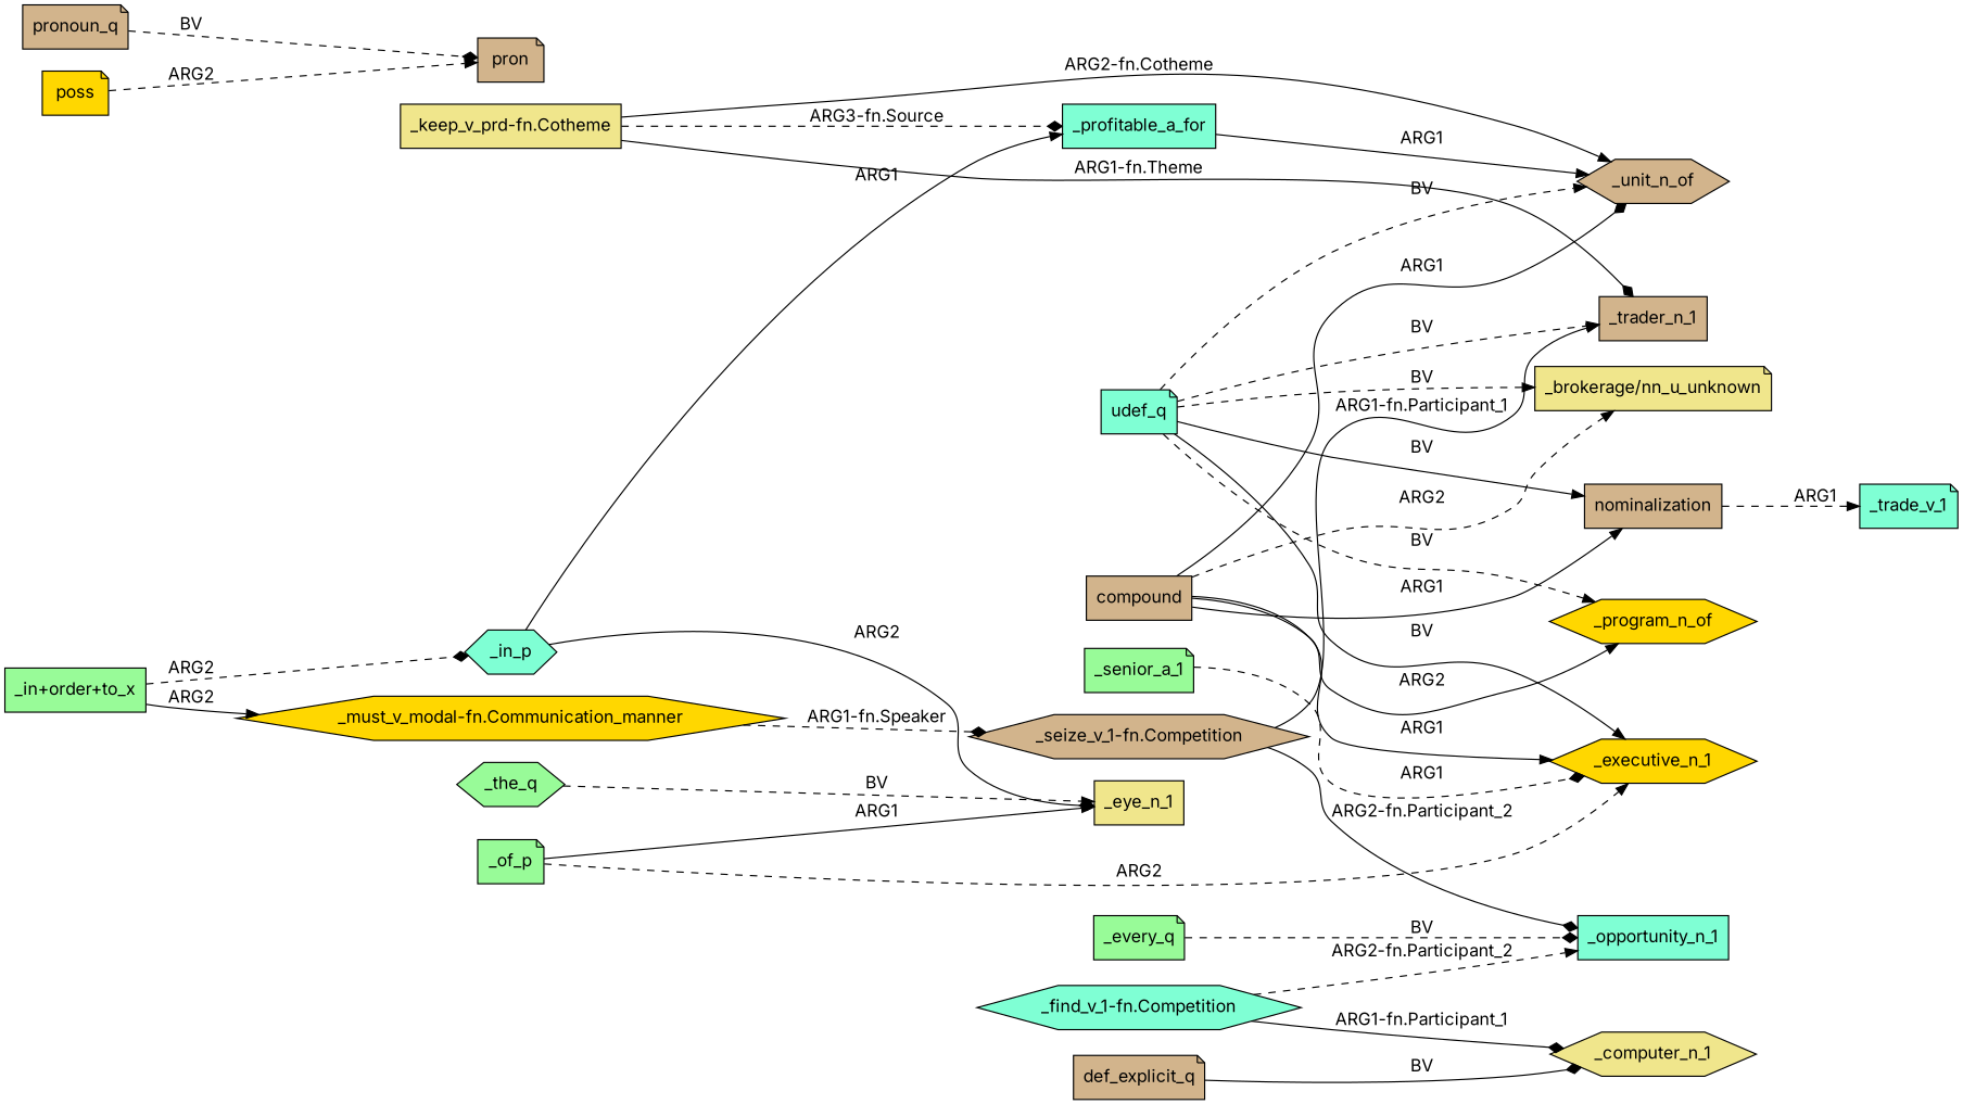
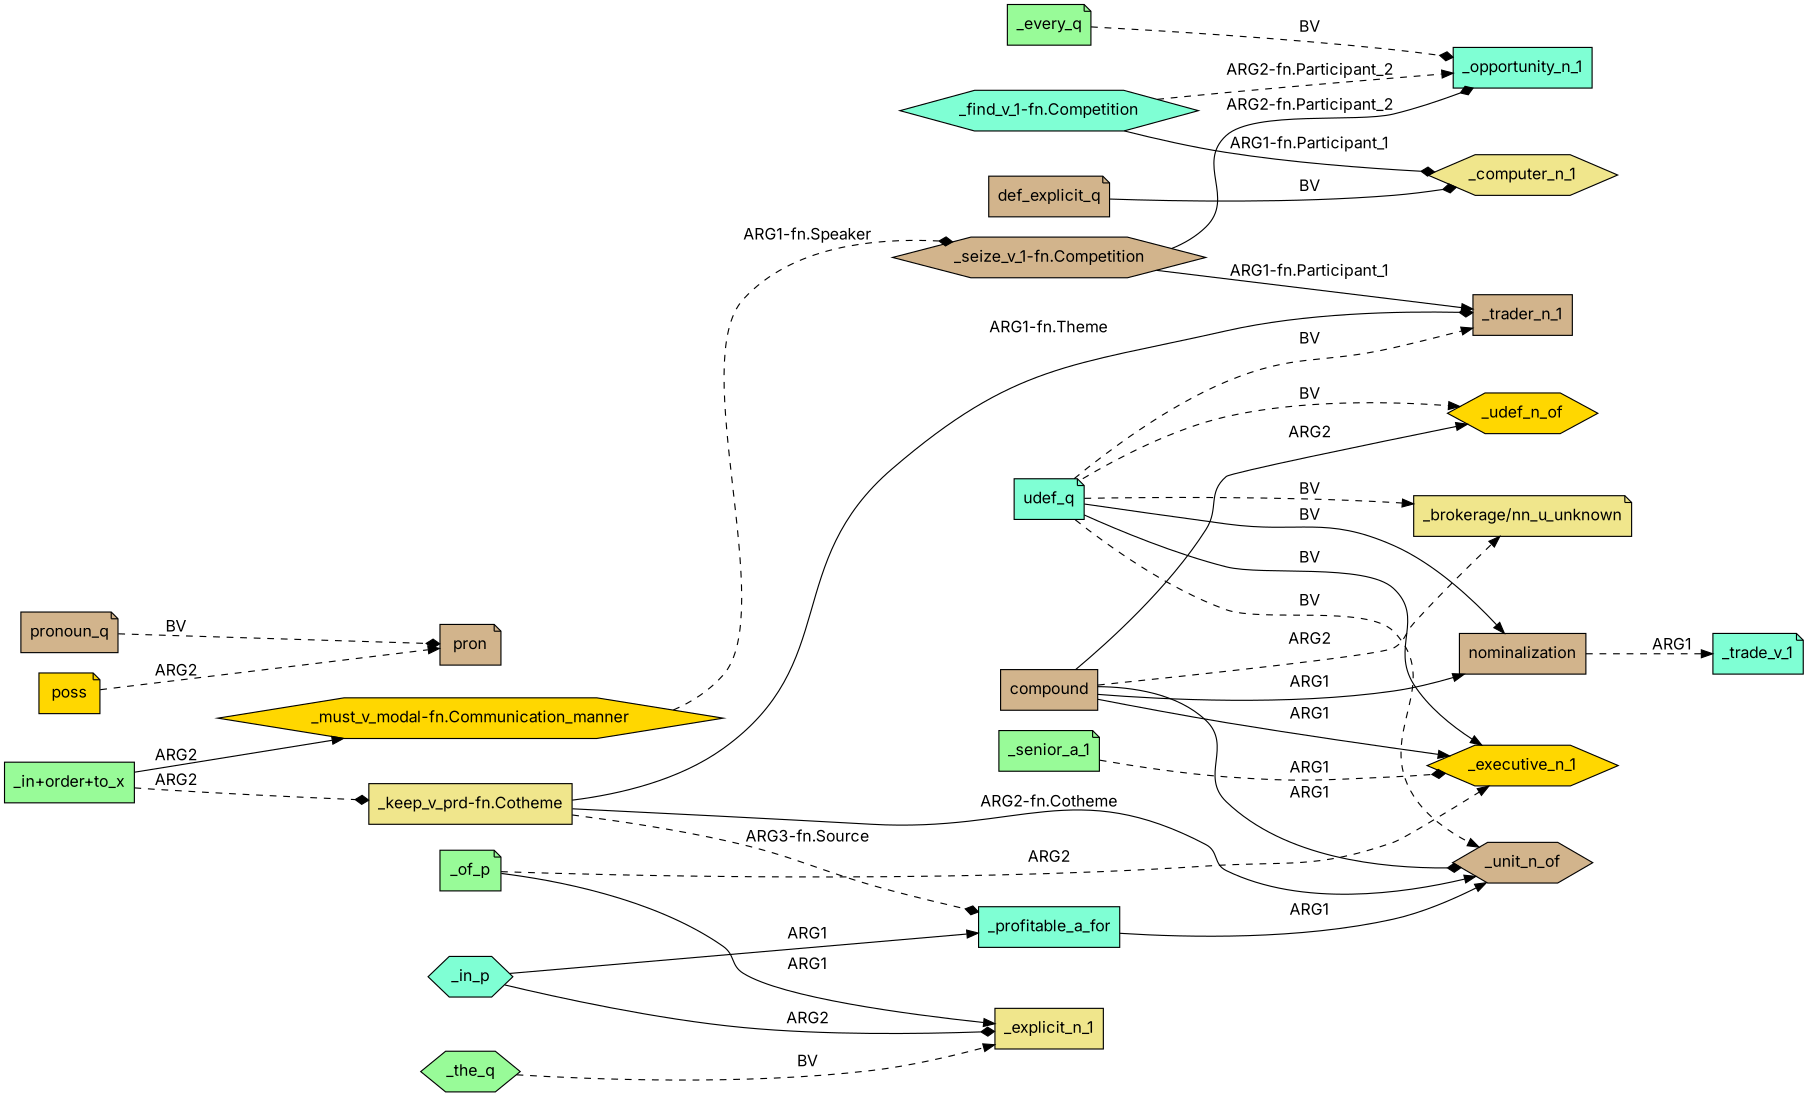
  digraph {
    fontname=Inter
    rankdir=LR
    node [fillcolor=tan fontname=Inter shape=note style=filled]
    edge [arrowhead=normal fontname=Inter style=solid]
    _senior_a_1 [fillcolor=palegreen]
    _executive_n_1 [fillcolor=gold shape=hexagon]
    _computer_n_1 [fillcolor=khaki shape=hexagon]
    def_explicit_q
    udef_q [fillcolor=aquamarine]
    _unit_n_of [shape=hexagon]
    nominalization [shape=box]
    _trader_n_1 [shape=box]
    "_brokerage/nn_u_unknown" [fillcolor=khaki]
-   _program_n_of [fillcolor=gold shape=hexagon]
+   _program_n_of [fillcolor=gold shape=hexagon label=_udef_n_of]
    _trade_v_1 [fillcolor=aquamarine]
    _every_q [fillcolor=palegreen]
    _opportunity_n_1 [fillcolor=aquamarine shape=box]
    _profitable_a_for [fillcolor=aquamarine shape=box]
    "_keep_v_prd-fn.Cotheme" [fillcolor=khaki shape=box]
    "_seize_v_1-fn.Competition" [shape=hexagon]
    compound [shape=box]
    pronoun_q
    pron
    poss [fillcolor=gold]
    _in_p [fillcolor=aquamarine shape=hexagon]
-   _eye_n_1 [fillcolor=khaki shape=box]
+   _eye_n_1 [fillcolor=khaki shape=box label=_explicit_n_1]
    _of_p [fillcolor=palegreen]
    "_in+order+to_x" [fillcolor=palegreen shape=box]
    "_must_v_modal-fn.Communication_manner" [fillcolor=gold shape=hexagon]
    _the_q [fillcolor=palegreen shape=hexagon]
    "_find_v_1-fn.Competition" [fillcolor=aquamarine shape=hexagon]
    _senior_a_1 -> _executive_n_1 [arrowhead=diamond label=ARG1 style=dashed]
    def_explicit_q -> _computer_n_1 [arrowhead=diamond label=BV]
    udef_q -> _executive_n_1 [label=BV]
    udef_q -> _unit_n_of [label=BV style=dashed]
    udef_q -> nominalization [label=BV]
    udef_q -> _trader_n_1 [label=BV style=dashed]
    udef_q -> "_brokerage/nn_u_unknown" [label=BV style=dashed]
    udef_q -> _program_n_of [label=BV style=dashed]
    nominalization -> _trade_v_1 [label=ARG1 style=dashed]
    _every_q -> _opportunity_n_1 [arrowhead=diamond label=BV style=dashed]
    _profitable_a_for -> _unit_n_of [label=ARG1]
    "_keep_v_prd-fn.Cotheme" -> _unit_n_of [label="ARG2-fn.Cotheme"]
    "_keep_v_prd-fn.Cotheme" -> _trader_n_1 [arrowhead=diamond label="ARG1-fn.Theme"]
    "_keep_v_prd-fn.Cotheme" -> _profitable_a_for [arrowhead=diamond label="ARG3-fn.Source" style=dashed]
    "_seize_v_1-fn.Competition" -> _trader_n_1 [label="ARG1-fn.Participant_1"]
    "_seize_v_1-fn.Competition" -> _opportunity_n_1 [arrowhead=diamond label="ARG2-fn.Participant_2"]
    compound -> _executive_n_1 [label=ARG1]
    compound -> _unit_n_of [arrowhead=diamond label=ARG1]
    compound -> nominalization [label=ARG1]
    compound -> "_brokerage/nn_u_unknown" [label=ARG2 style=dashed]
    compound -> _program_n_of [label=ARG2]
    pronoun_q -> pron [arrowhead=diamond label=BV style=dashed]
    poss -> pron [label=ARG2 style=dashed]
    _in_p -> _profitable_a_for [label=ARG1]
    _in_p -> _eye_n_1 [arrowhead=diamond label=ARG2]
    _of_p -> _executive_n_1 [label=ARG2 style=dashed]
    _of_p -> _eye_n_1 [label=ARG1]
-   "_in+order+to_x" -> _in_p [arrowhead=diamond label=ARG2 style=dashed]
+   "_in+order+to_x" -> "_keep_v_prd-fn.Cotheme" [arrowhead=diamond label=ARG2 style=dashed]
    "_in+order+to_x" -> "_must_v_modal-fn.Communication_manner" [label=ARG2]
    "_must_v_modal-fn.Communication_manner" -> "_seize_v_1-fn.Competition" [arrowhead=diamond label="ARG1-fn.Speaker" style=dashed]
    _the_q -> _eye_n_1 [label=BV style=dashed]
    "_find_v_1-fn.Competition" -> _computer_n_1 [arrowhead=diamond label="ARG1-fn.Participant_1"]
    "_find_v_1-fn.Competition" -> _opportunity_n_1 [label="ARG2-fn.Participant_2" style=dashed]
  }
